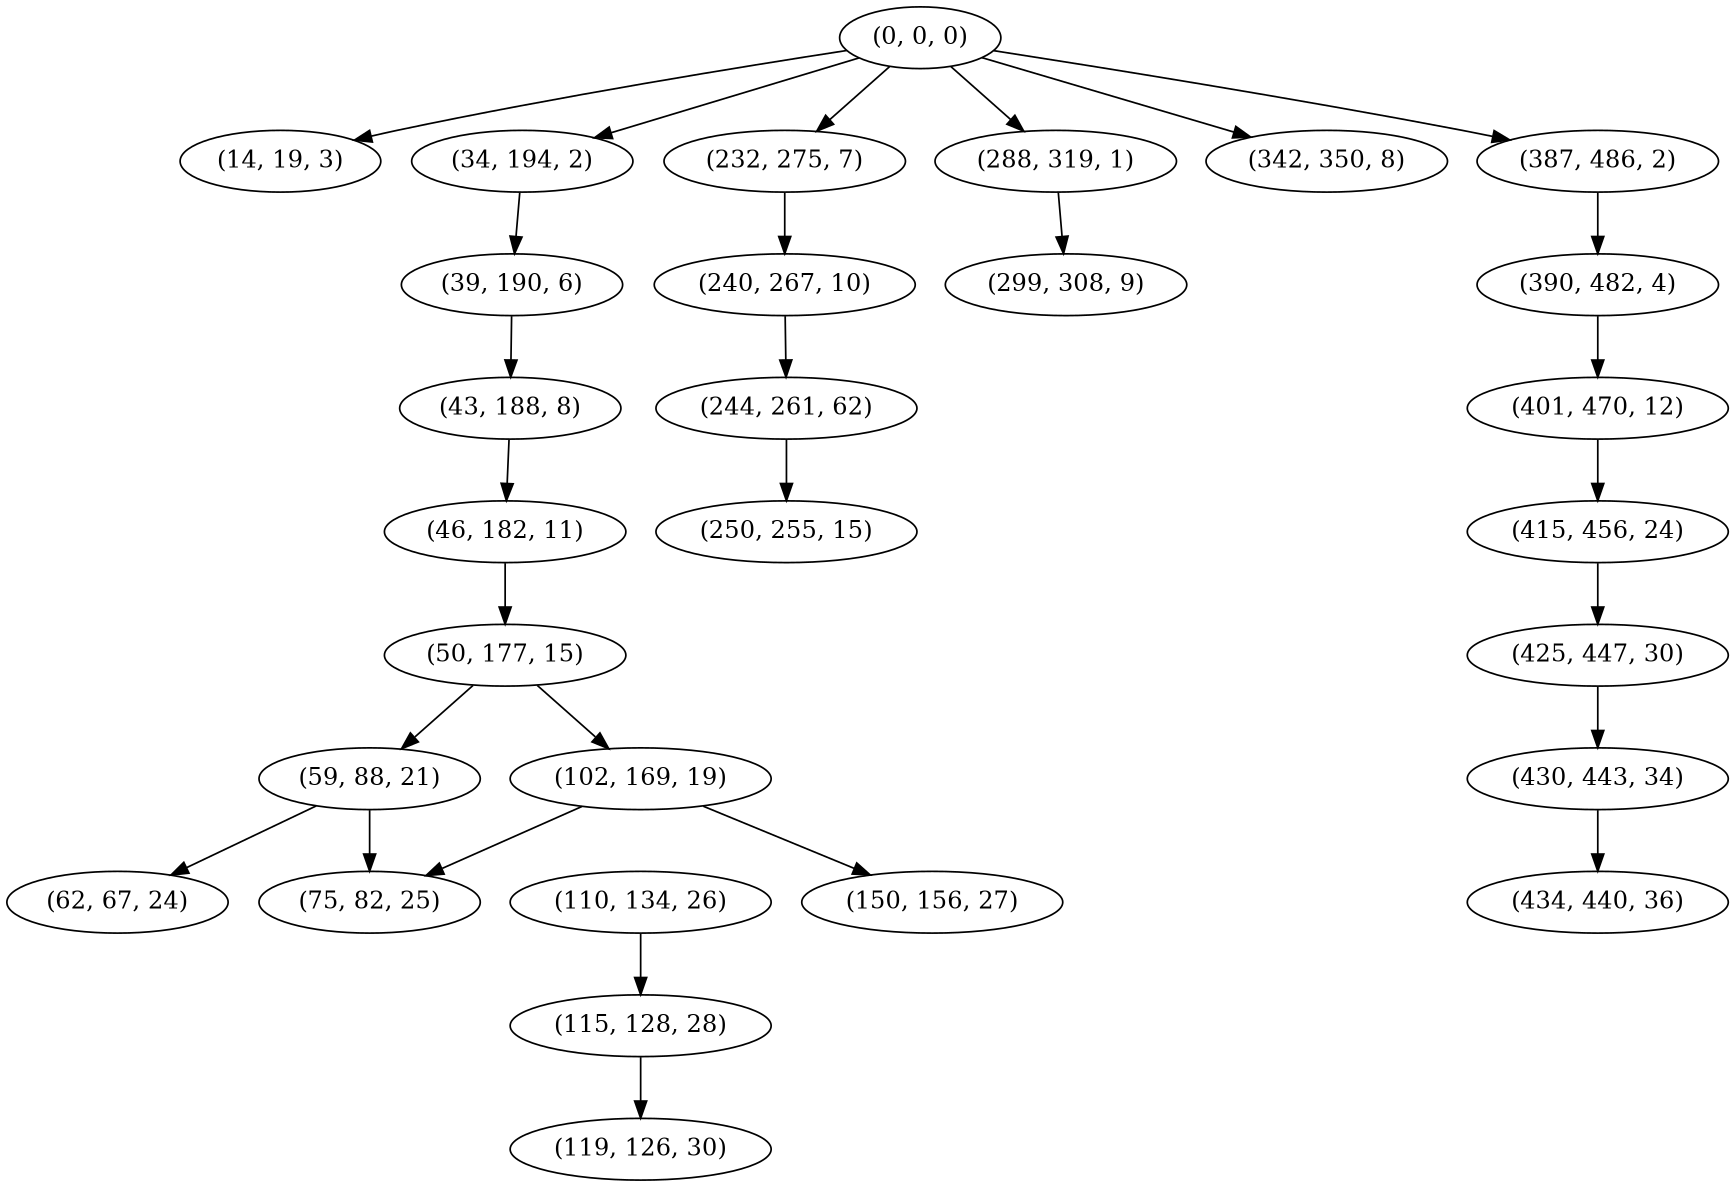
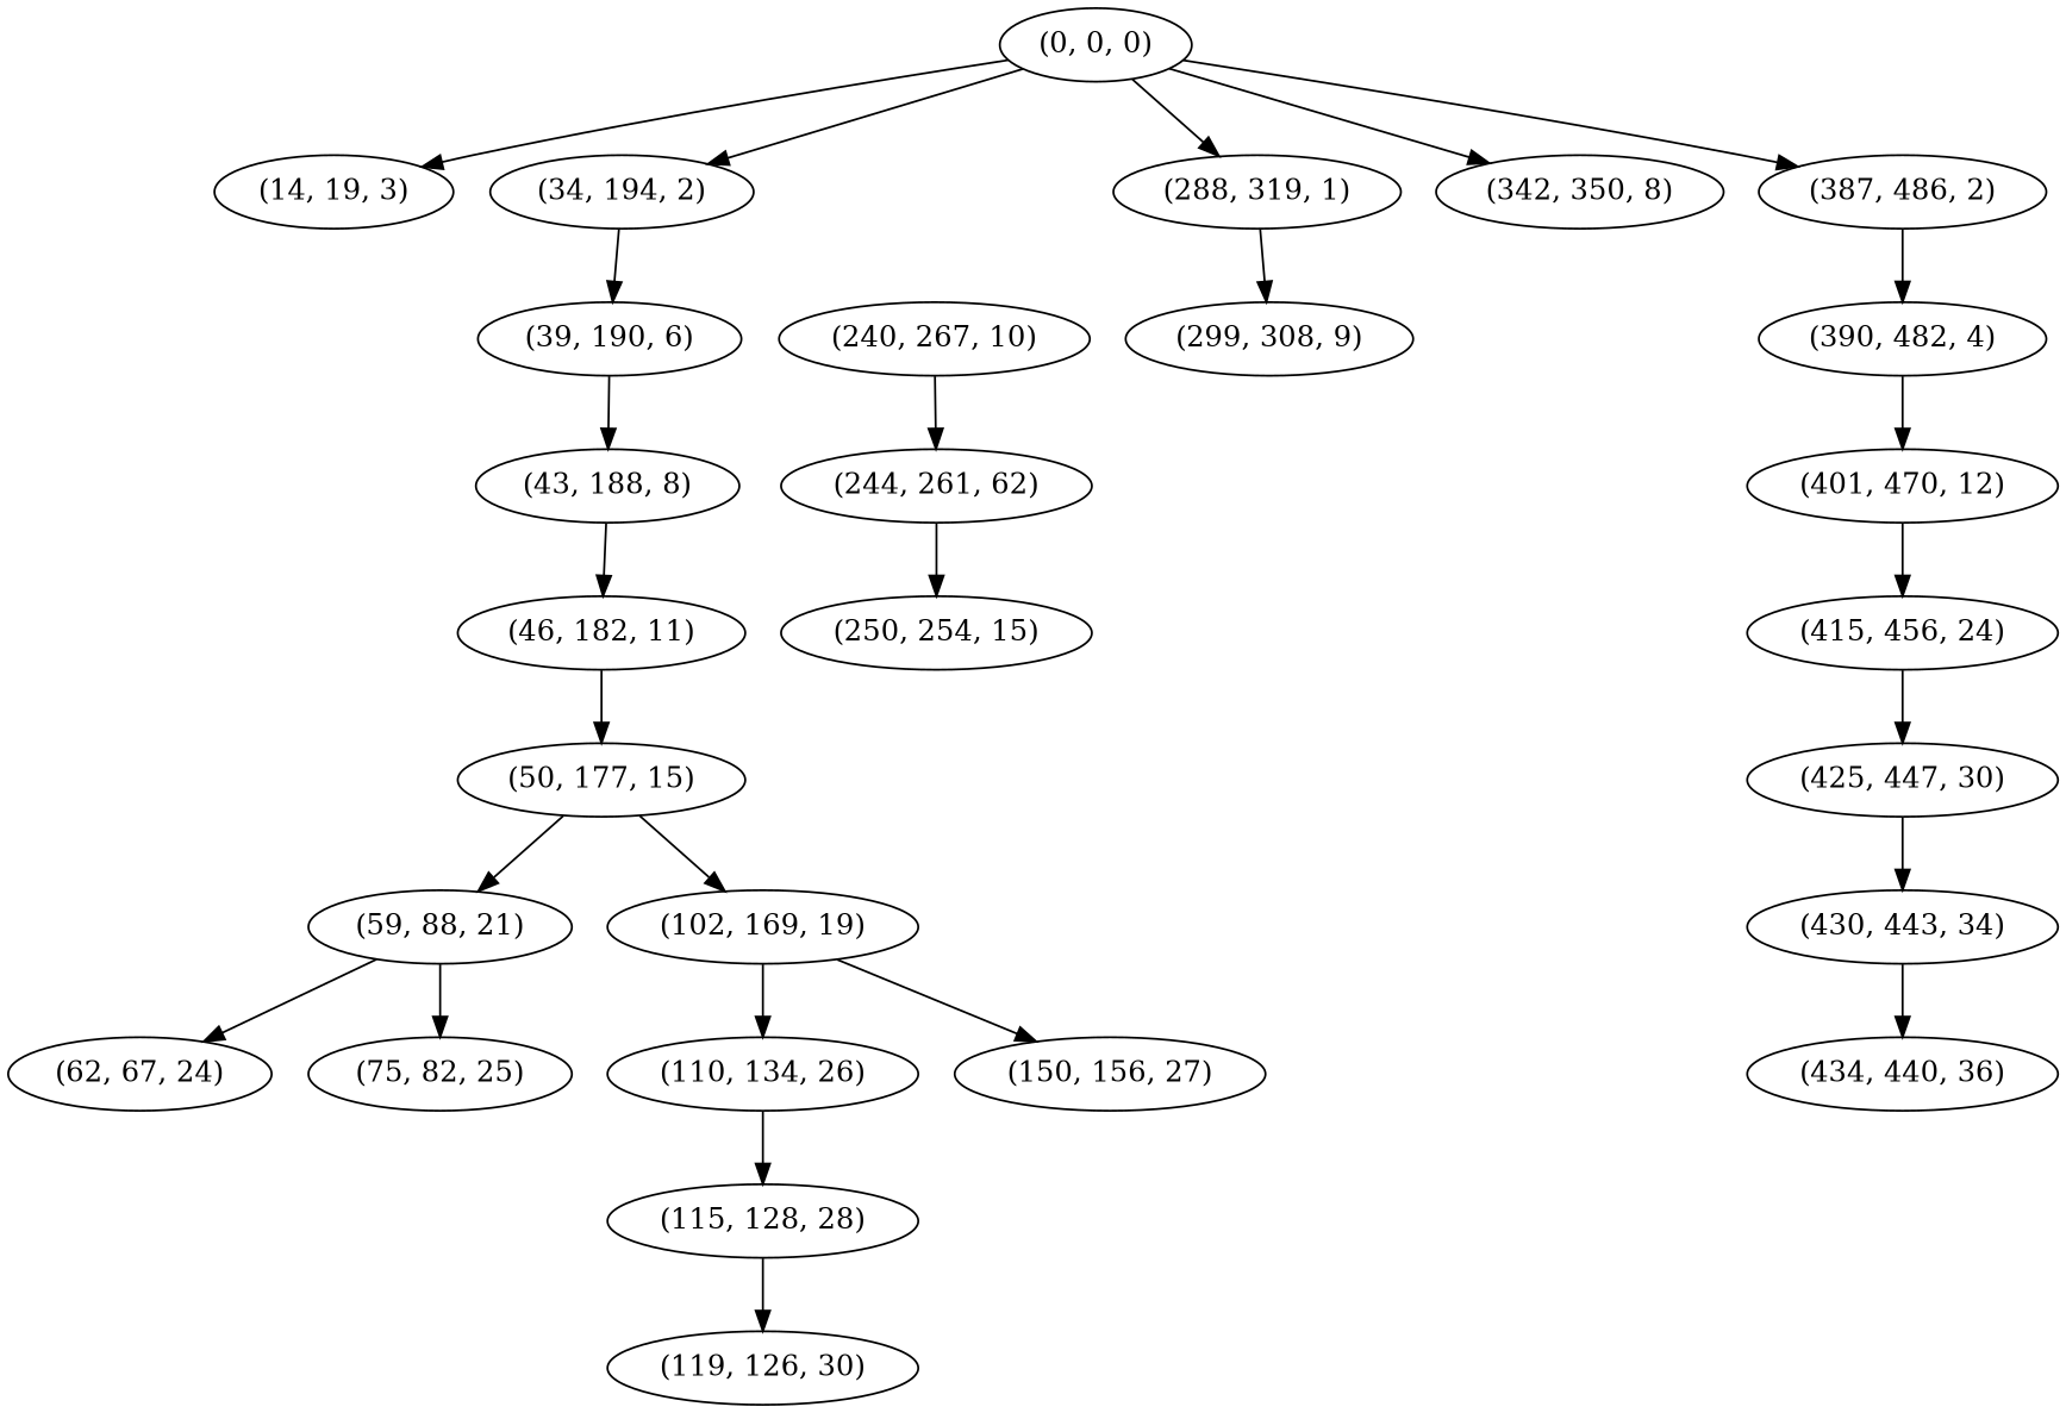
  digraph {
    "(0, 0, 0)"
    "(14, 19, 3)"
    "(34, 194, 2)"
-   "(232, 275, 7)"
    "(288, 319, 1)"
    "(342, 350, 8)"
    "(387, 486, 2)"
    "(39, 190, 6)"
    "(240, 267, 10)"
    "(299, 308, 9)"
    "(390, 482, 4)"
    "(43, 188, 8)"
    "(46, 182, 11)"
    "(50, 177, 15)"
    "(59, 88, 21)"
    "(102, 169, 19)"
    "(62, 67, 24)"
    "(75, 82, 25)"
    "(110, 134, 26)"
    "(150, 156, 27)"
    "(115, 128, 28)"
    "(119, 126, 30)"
    n23 [label="(244, 261, 62)"]
-   "(250, 255, 15)"
+   "(250, 255, 15)" [label="(250, 254, 15)"]
    "(401, 470, 12)"
    "(415, 456, 24)"
    "(425, 447, 30)"
    "(430, 443, 34)"
    "(434, 440, 36)"
    "(0, 0, 0)" -> "(14, 19, 3)"
    "(0, 0, 0)" -> "(34, 194, 2)"
-   "(0, 0, 0)" -> "(232, 275, 7)"
    "(0, 0, 0)" -> "(288, 319, 1)"
    "(0, 0, 0)" -> "(342, 350, 8)"
    "(0, 0, 0)" -> "(387, 486, 2)"
    "(34, 194, 2)" -> "(39, 190, 6)"
-   "(232, 275, 7)" -> "(240, 267, 10)"
    "(288, 319, 1)" -> "(299, 308, 9)"
    "(387, 486, 2)" -> "(390, 482, 4)"
    "(39, 190, 6)" -> "(43, 188, 8)"
    "(240, 267, 10)" -> n23
    "(390, 482, 4)" -> "(401, 470, 12)"
    "(43, 188, 8)" -> "(46, 182, 11)"
    "(46, 182, 11)" -> "(50, 177, 15)"
    "(50, 177, 15)" -> "(59, 88, 21)"
    "(50, 177, 15)" -> "(102, 169, 19)"
    "(59, 88, 21)" -> "(62, 67, 24)"
    "(59, 88, 21)" -> "(75, 82, 25)"
-   "(102, 169, 19)" -> "(75, 82, 25)"
+   "(102, 169, 19)" -> "(110, 134, 26)"
    "(102, 169, 19)" -> "(150, 156, 27)"
    "(110, 134, 26)" -> "(115, 128, 28)"
    "(115, 128, 28)" -> "(119, 126, 30)"
    n23 -> "(250, 255, 15)"
    "(401, 470, 12)" -> "(415, 456, 24)"
    "(415, 456, 24)" -> "(425, 447, 30)"
    "(425, 447, 30)" -> "(430, 443, 34)"
    "(430, 443, 34)" -> "(434, 440, 36)"
  }
